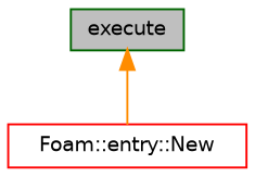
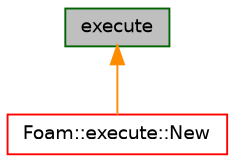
  digraph {
    rankdir=TB
    node [fontname=Helvetica fontsize=10 shape=record]
    n1 [color=darkgreen fillcolor=grey75 fontcolor=black height=0.2 label=execute style=filled width=0.4]
-   n2 [color=red height=0.2 label="Foam::entry::New" width=0.4]
+   n2 [color=red height=0.2 label="Foam::execute::New" width=0.4]
    n1 -> n2 [color=darkorange dir=back fontname=Helvetica fontsize=10 labelfontname=Helvetica labelfontsize=10 style=solid]
  }
